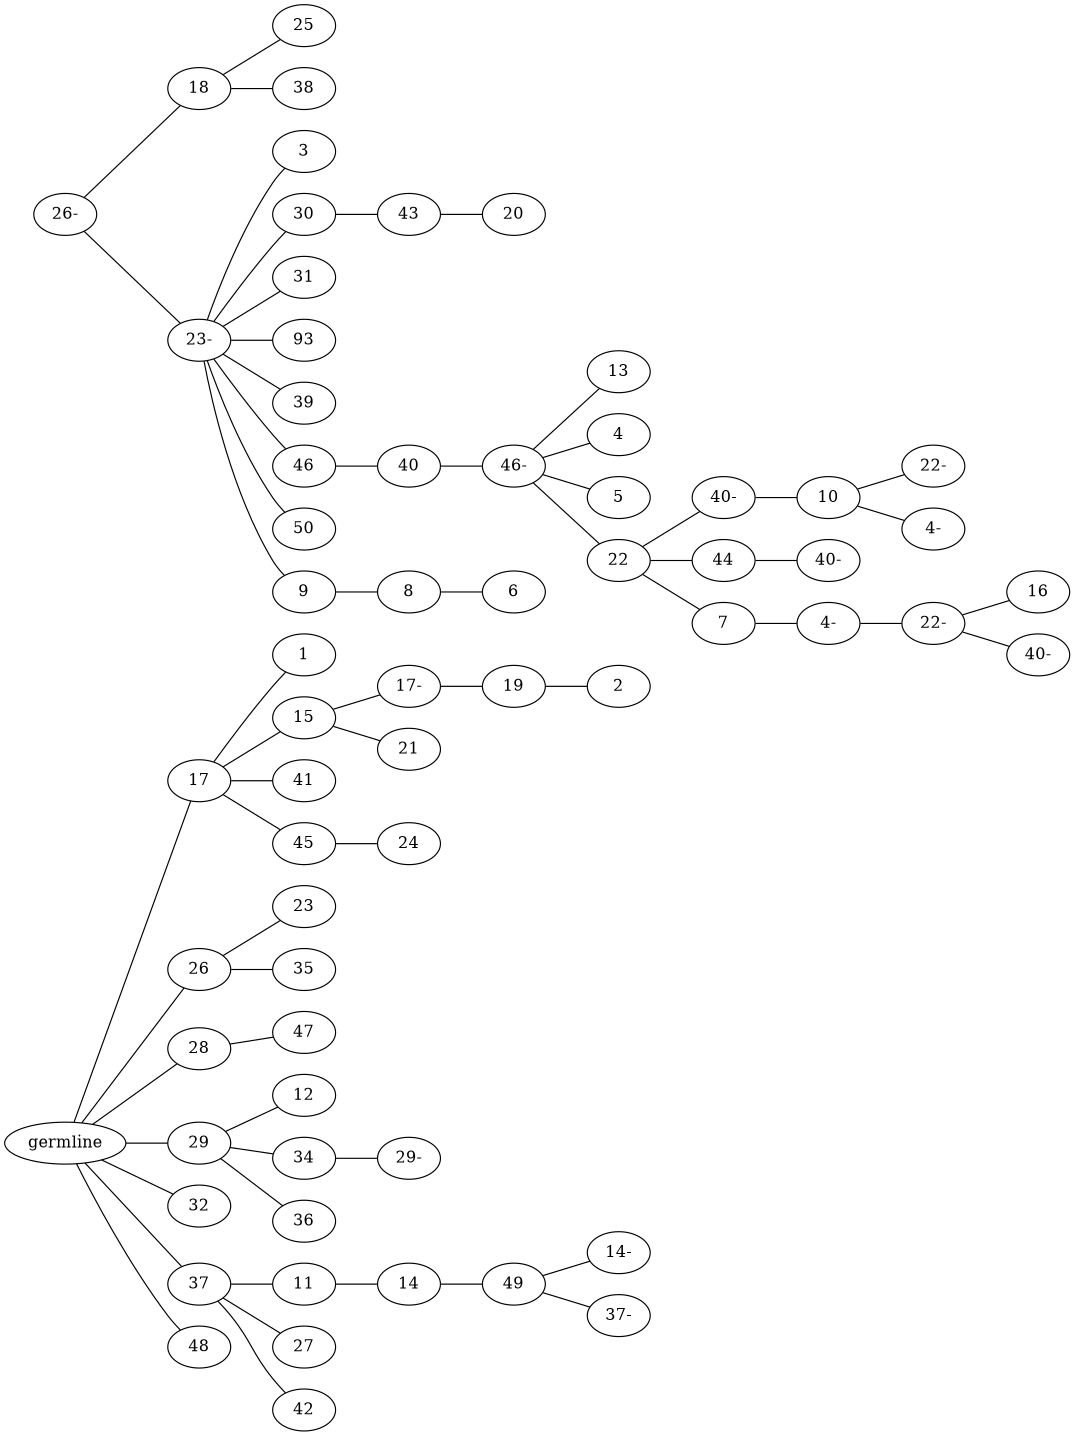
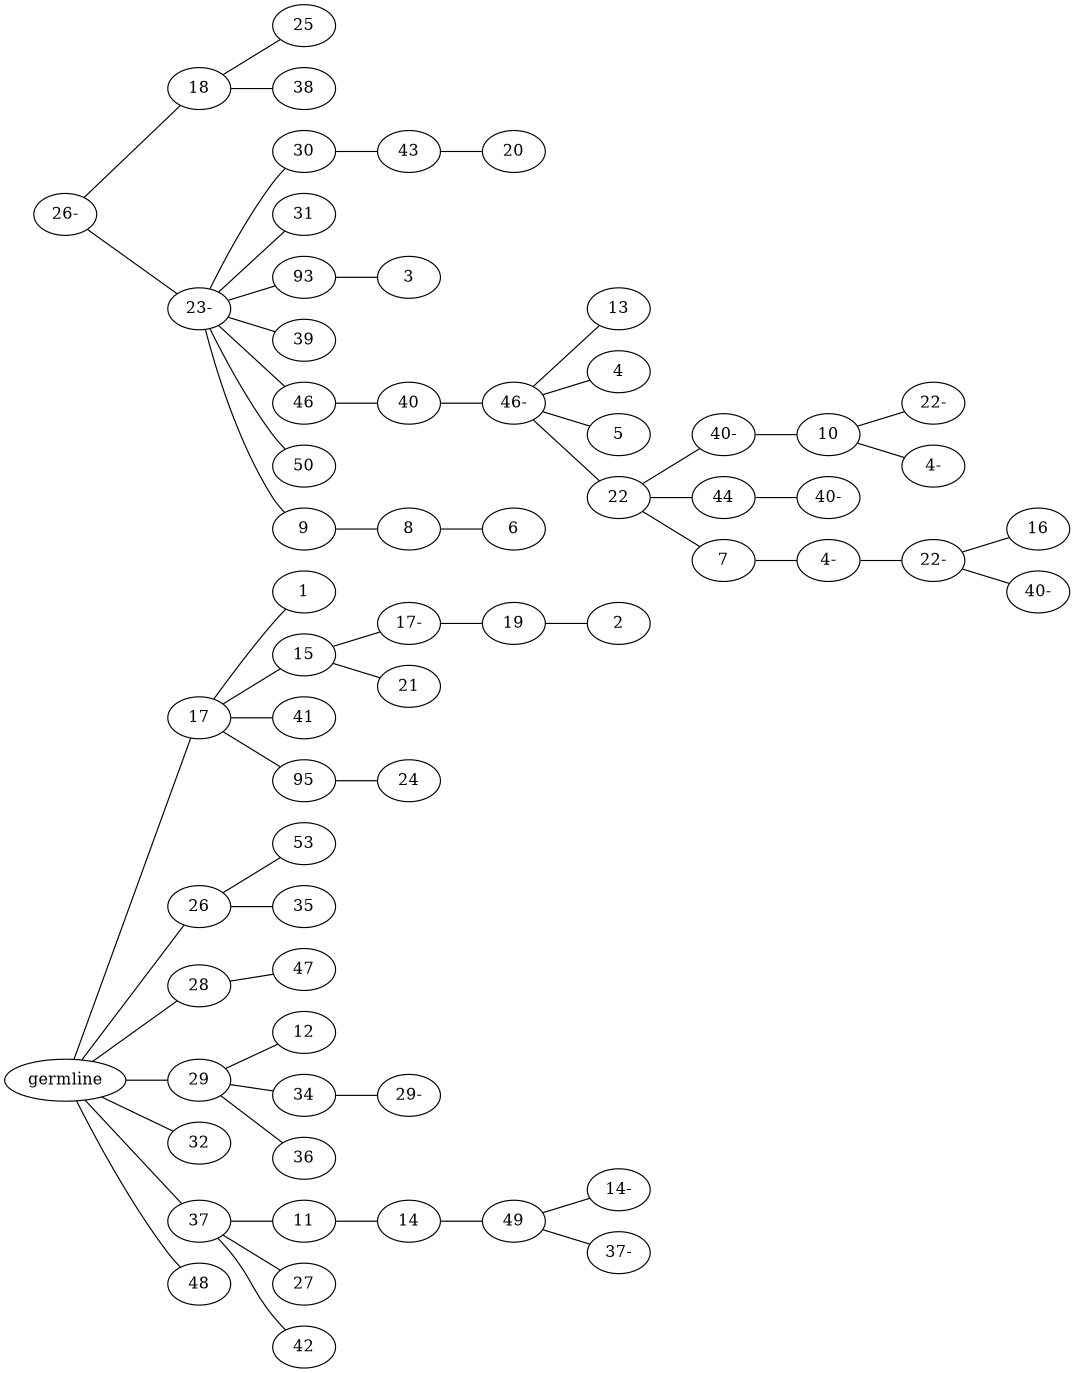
  graph {
    fontname="DejaVu Serif"
    rankdir=LR
    node [fontname="DejaVu Serif"]
    edge [fontname="DejaVu Serif"]
    n1 [label=germline]
    n2 [label=17]
    n3 [label=26]
    n4 [label=28]
    n5 [label=29]
    n6 [label=32]
    n7 [label=37]
    n8 [label=48]
    n9 [label=1]
    n10 [label=15]
    n11 [label=41]
-   n12 [label=45]
-   n13 [label=23]
+   n12 [label=95]
+   n13 [label=53]
    n14 [label=35]
    n15 [label=47]
    n16 [label=12]
    n17 [label=34]
    n18 [label=36]
    n19 [label=11]
    n20 [label=27]
    n21 [label=42]
    n22 [label="17-"]
    n23 [label=21]
    n24 [label=24]
    n25 [label=19]
    n26 [label=2]
    n27 [label="26-"]
    n28 [label=18]
    n29 [label="23-"]
    n30 [label=25]
    n31 [label=38]
    n32 [label=3]
    n33 [label=30]
    n34 [label=31]
    n35 [label=93]
    n36 [label=39]
    n37 [label=46]
    n38 [label=50]
    n39 [label=9]
    n40 [label=43]
    n41 [label=40]
    n42 [label=8]
    n43 [label=20]
    n44 [label="46-"]
    n45 [label=13]
    n46 [label=4]
    n47 [label=5]
    n48 [label=22]
    n49 [label="40-"]
    n50 [label=44]
    n51 [label=7]
    n52 [label=10]
    n53 [label="40-"]
    n54 [label="4-"]
    n55 [label="22-"]
    n56 [label="4-"]
    n57 [label="22-"]
    n58 [label=16]
    n59 [label="40-"]
    n60 [label=6]
    n61 [label="29-"]
    n62 [label=14]
    n63 [label=49]
    n64 [label="14-"]
    n65 [label="37-"]
    n1 -- n2
    n1 -- n3
    n1 -- n4
    n1 -- n5
    n1 -- n6
    n1 -- n7
    n1 -- n8
    n2 -- n9
    n2 -- n10
    n2 -- n11
    n2 -- n12
    n3 -- n13
    n3 -- n14
    n4 -- n15
    n5 -- n16
    n5 -- n17
    n5 -- n18
    n7 -- n19
    n7 -- n20
    n7 -- n21
    n10 -- n22
    n10 -- n23
    n12 -- n24
    n17 -- n61
    n19 -- n62
    n22 -- n25
    n25 -- n26
    n27 -- n28
    n27 -- n29
    n28 -- n30
    n28 -- n31
-   n29 -- n32
+   n35 -- n32
    n29 -- n33
    n29 -- n34
    n29 -- n35
    n29 -- n36
    n29 -- n37
    n29 -- n38
    n29 -- n39
    n33 -- n40
    n37 -- n41
    n39 -- n42
    n40 -- n43
    n41 -- n44
    n42 -- n60
    n44 -- n45
    n44 -- n46
    n44 -- n47
    n44 -- n48
    n48 -- n49
    n48 -- n50
    n48 -- n51
    n49 -- n52
    n50 -- n53
    n51 -- n54
    n52 -- n55
    n52 -- n56
    n54 -- n57
    n57 -- n58
    n57 -- n59
    n62 -- n63
    n63 -- n64
    n63 -- n65
  }
